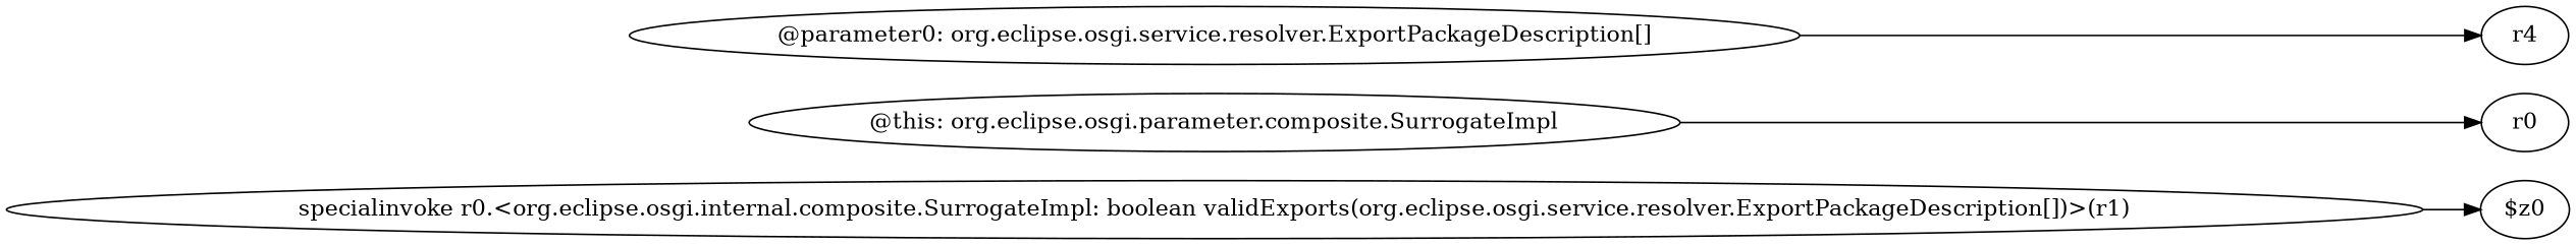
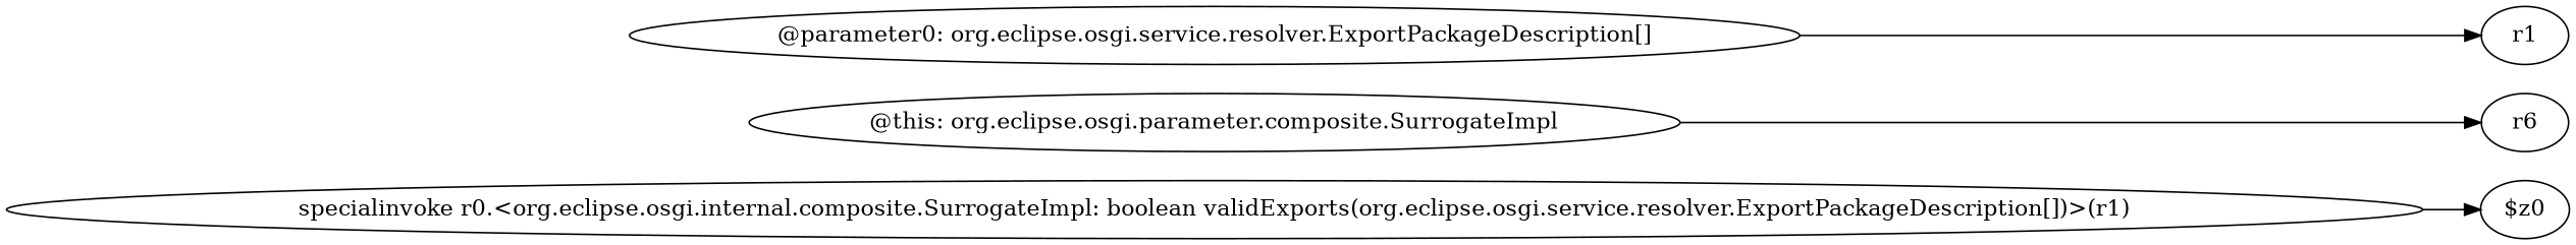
  digraph {
    rankdir=LR
    n1 [label="specialinvoke r0.<org.eclipse.osgi.internal.composite.SurrogateImpl: boolean validExports(org.eclipse.osgi.service.resolver.ExportPackageDescription[])>(r1)"]
    n2 [label="$z0"]
    n3 [label="@this: org.eclipse.osgi.parameter.composite.SurrogateImpl"]
-   n4 [label=r0]
+   n4 [label=r6]
    n5 [label="@parameter0: org.eclipse.osgi.service.resolver.ExportPackageDescription[]"]
-   n6 [label=r4]
+   n6 [label=r1]
    n1 -> n2
    n3 -> n4
    n5 -> n6
  }
